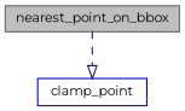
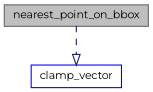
  digraph {
    rankdir=TB
    fontname=Montserrat
    node [fontname=Montserrat fontsize=10 shape=record style=filled]
    n1 [color=gray40 fillcolor=grey75 fontcolor=black height=0.2 label=nearest_point_on_bbox width=0.4]
-   n2 [color=blue fillcolor=white height=0.2 label=clamp_point width=0.4]
+   n2 [color=blue fillcolor=white height=0.2 label=clamp_vector width=0.4]
    n1 -> n2 [color=midnightblue fontname=Montserrat fontsize=10 labelfontname=Helvetica labelfontsize=10 style=dashed arrowhead=onormal]
  }
